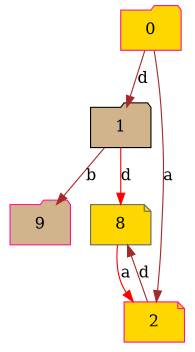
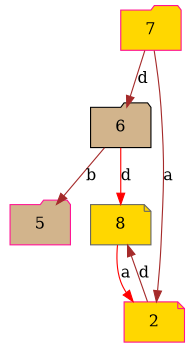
  strict digraph {
    node [color=deeppink fillcolor=gold shape=folder style=filled]
    edge [color=brown]
-   1 [color=black fillcolor=tan]
-   0
+   1 [color=black fillcolor=tan label=6]
+   0 [label=7]
    2 [shape=note]
-   5 [fillcolor=tan label=9]
+   5 [fillcolor=tan]
    8 [color=gray40 shape=note]
    1 -> 5 [label=b]
    1 -> 8 [color=red label=d]
    0 -> 1 [label=d]
    0 -> 2 [label=a]
    2 -> 8 [label=d]
    8 -> 2 [color=red label=a]
  }
